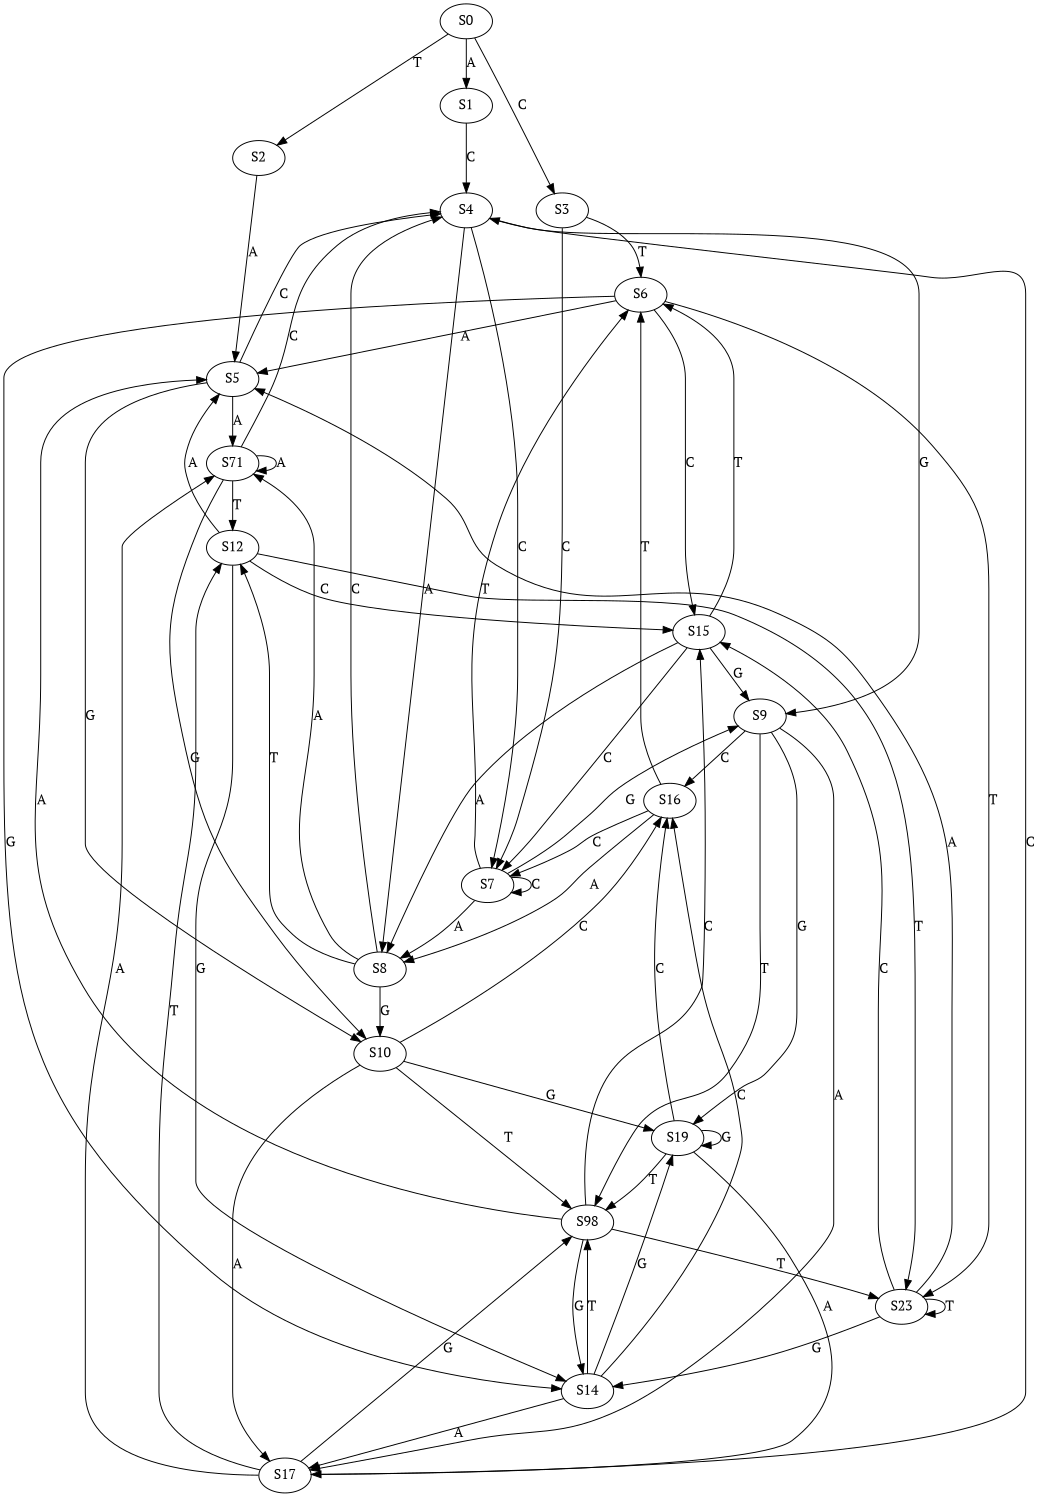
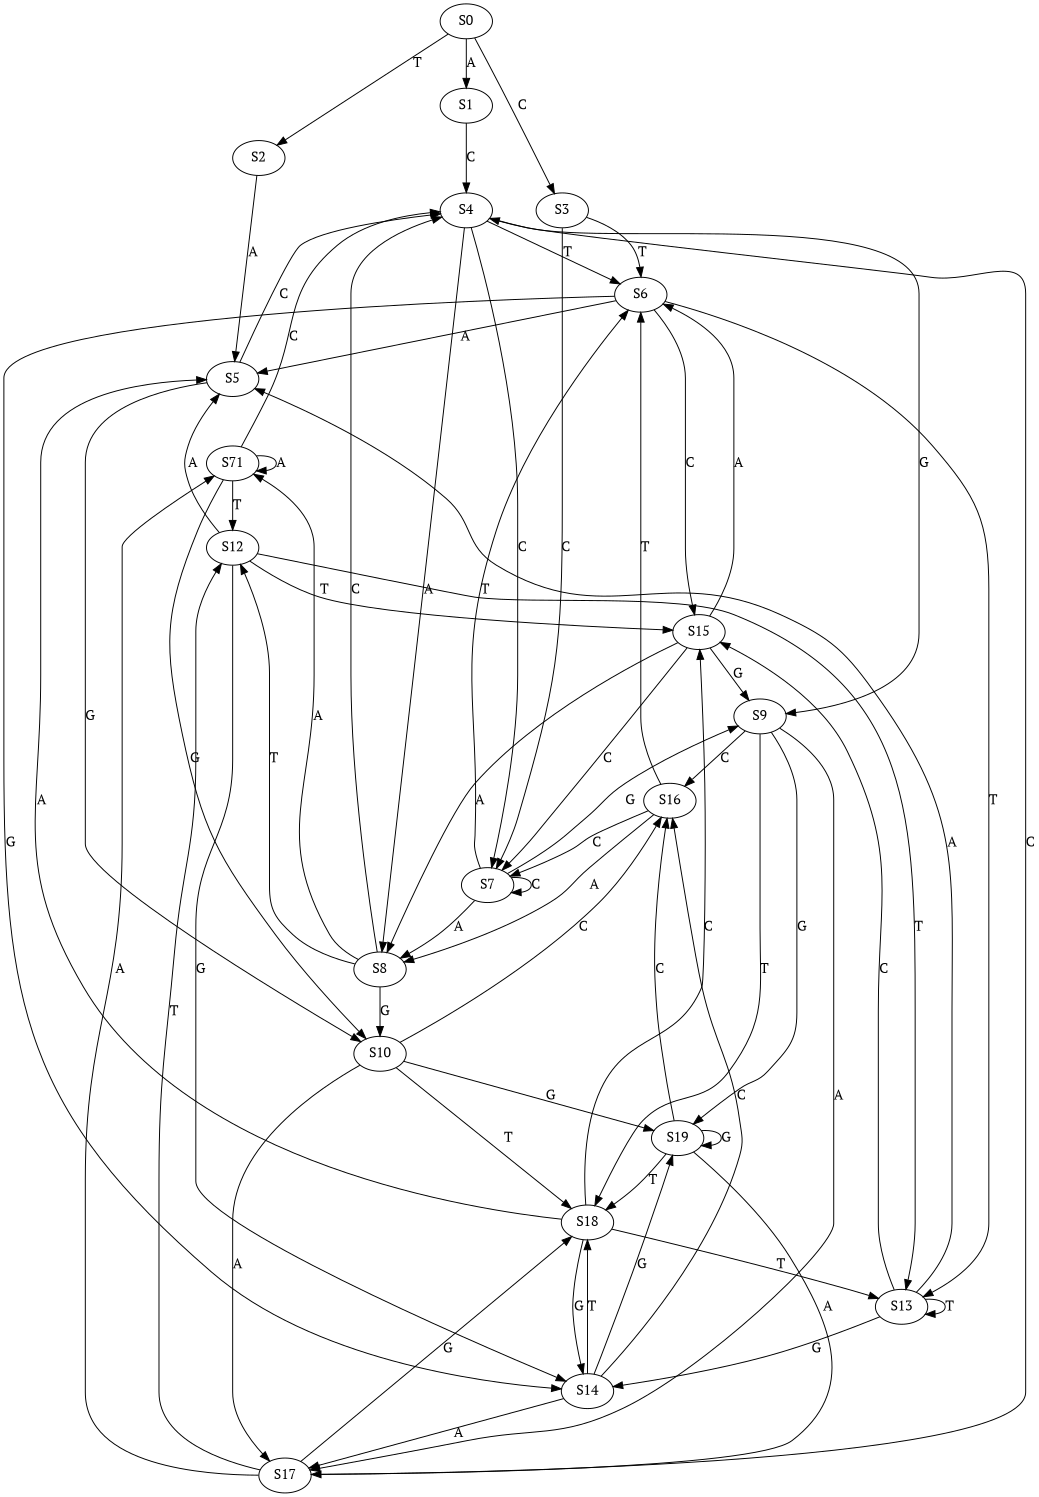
  strict digraph {
    fontname="PT Serif"
    node [fontname="PT Serif"]
    edge [fontname="PT Serif"]
    S0
    S1
    S2
    S3
    S4
    S5
    S6
    S7
    S8
    S9
    S10
    n12 [label=S71]
-   S13 [label=S23]
+   S13
    S14
    S15
    S12
    S16
    S17
-   S18 [label=S98]
+   S18
    S19
    S0 -> S1 [label=A]
    S0 -> S2 [label=T]
    S0 -> S3 [label=C]
    S1 -> S4 [label=C]
    S2 -> S5 [label=A]
    S3 -> S6 [label=T]
    S3 -> S7 [label=C]
+   S4 -> S6 [label=T]
    S4 -> S7 [label=C]
    S4 -> S8 [label=A]
    S4 -> S9 [label=G]
    S5 -> S4 [label=C]
    S5 -> S10 [label=G]
-   S5 -> n12 [label=A]
    S6 -> S5 [label=A]
    S6 -> S13 [label=T]
    S6 -> S14 [label=G]
    S6 -> S15 [label=C]
    S7 -> S6 [label=T]
    S7 -> S7 [label=C]
    S7 -> S8 [label=A]
    S7 -> S9 [label=G]
    S8 -> S4 [label=C]
    S8 -> S10 [label=G]
    S8 -> n12 [label=A]
    S8 -> S12 [label=T]
    S9 -> S16 [label=C]
    S9 -> S17 [label=A]
    S9 -> S18 [label=T]
    S9 -> S19 [label=G]
    S10 -> S16 [label=C]
    S10 -> S17 [label=A]
    S10 -> S18 [label=T]
    S10 -> S19 [label=G]
    n12 -> S4 [label=C]
    n12 -> S10 [label=G]
    n12 -> n12 [label=A]
    n12 -> S12 [label=T]
    S13 -> S5 [label=A]
    S13 -> S13 [label=T]
    S13 -> S14 [label=G]
    S13 -> S15 [label=C]
    S14 -> S16 [label=C]
    S14 -> S17 [label=A]
    S14 -> S18 [label=T]
    S14 -> S19 [label=G]
-   S15 -> S6 [label=T]
+   S15 -> S6 [label=A]
    S15 -> S7 [label=C]
    S15 -> S8 [label=A]
    S15 -> S9 [label=G]
    S12 -> S5 [label=A]
    S12 -> S13 [label=T]
    S12 -> S14 [label=G]
-   S12 -> S15 [label=C]
+   S12 -> S15 [label=T]
    S16 -> S6 [label=T]
    S16 -> S7 [label=C]
    S16 -> S8 [label=A]
    S17 -> S4 [label=C]
    S17 -> n12 [label=A]
    S17 -> S12 [label=T]
    S17 -> S18 [label=G]
    S18 -> S5 [label=A]
    S18 -> S13 [label=T]
    S18 -> S14 [label=G]
    S18 -> S15 [label=C]
    S19 -> S16 [label=C]
    S19 -> S17 [label=A]
    S19 -> S18 [label=T]
    S19 -> S19 [label=G]
  }
